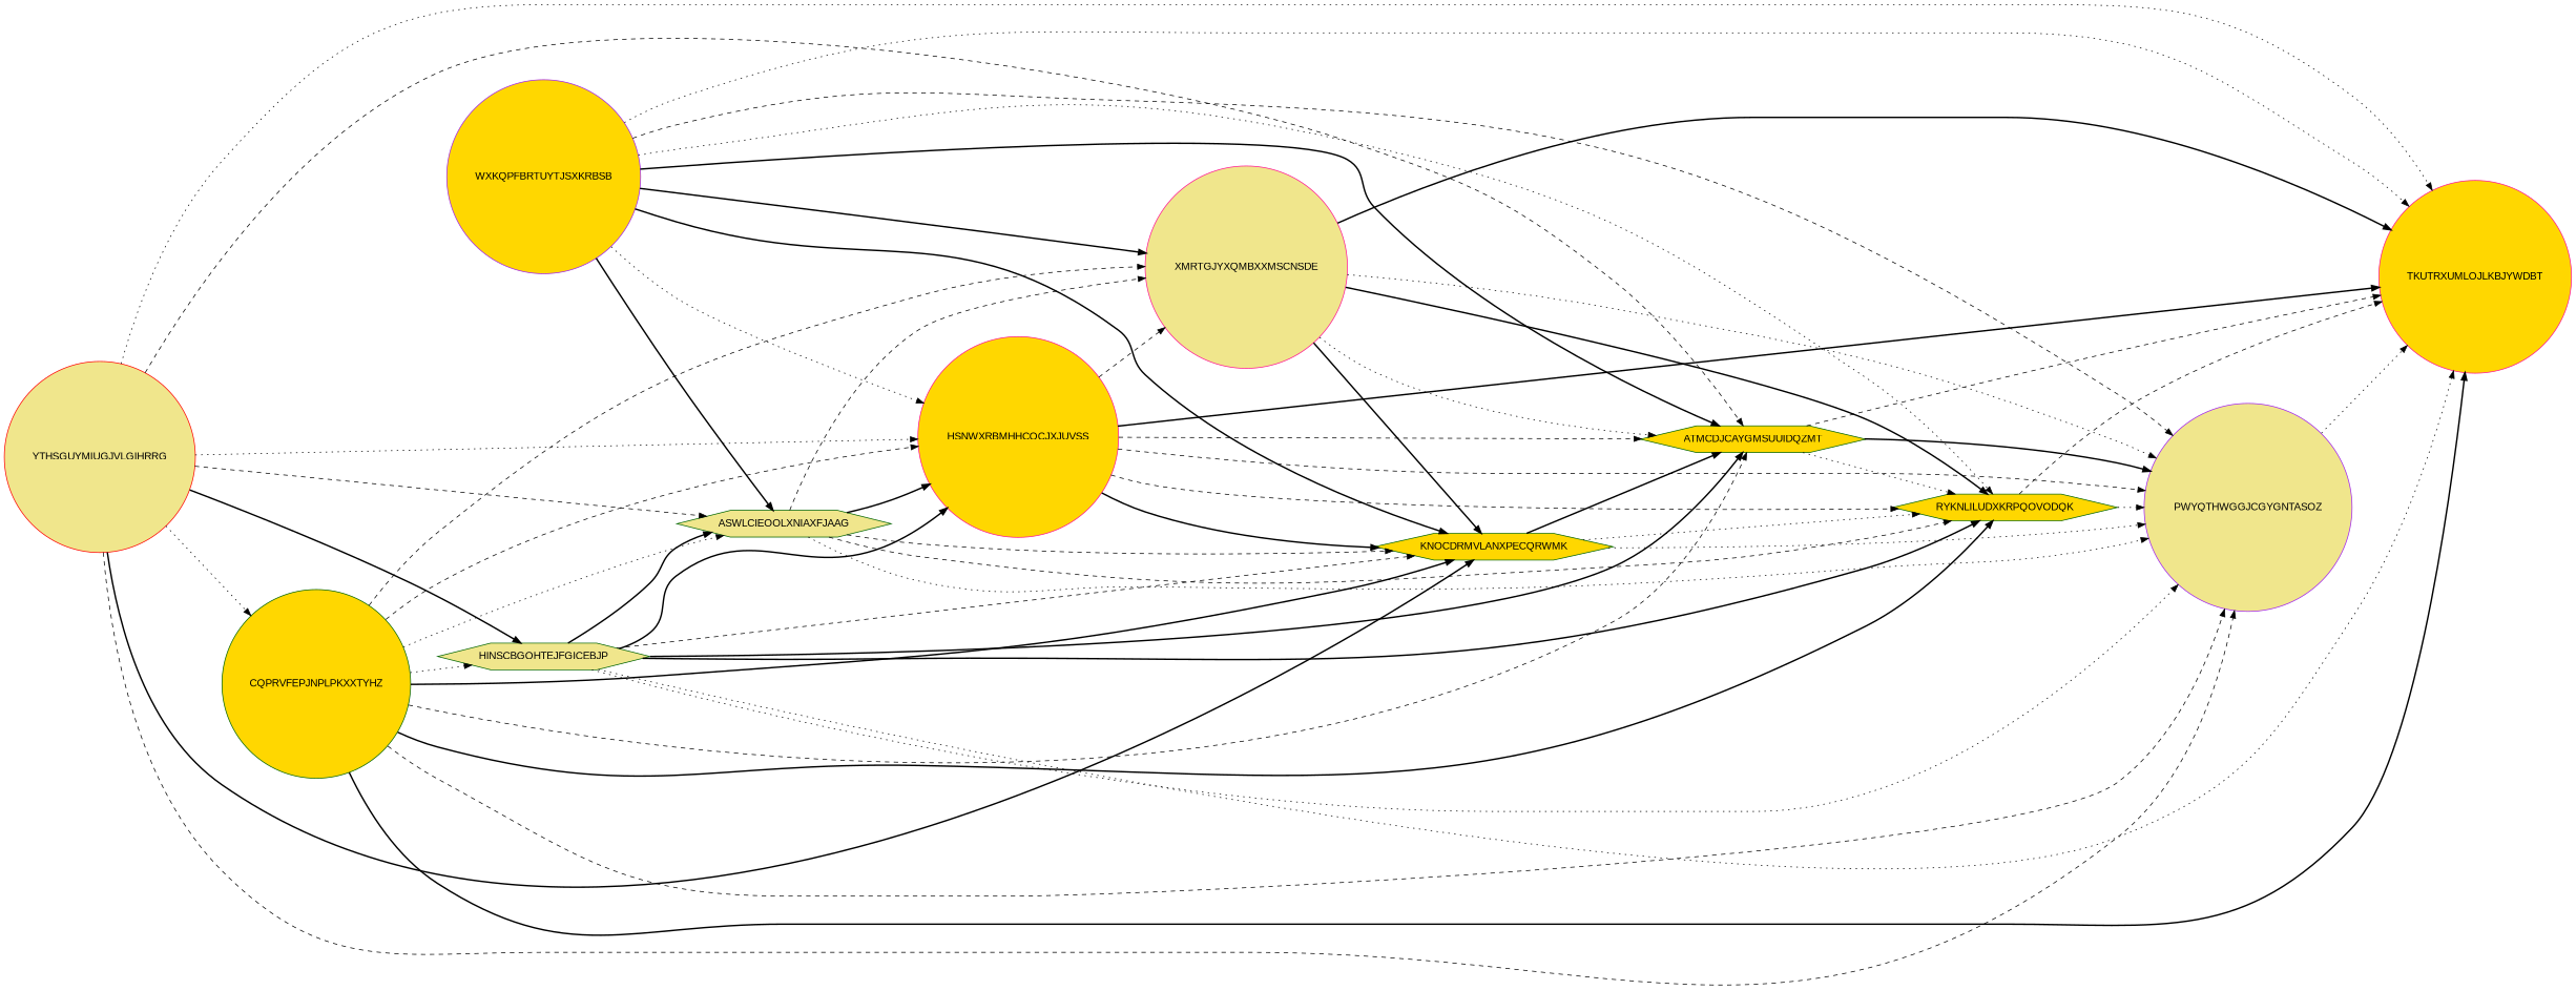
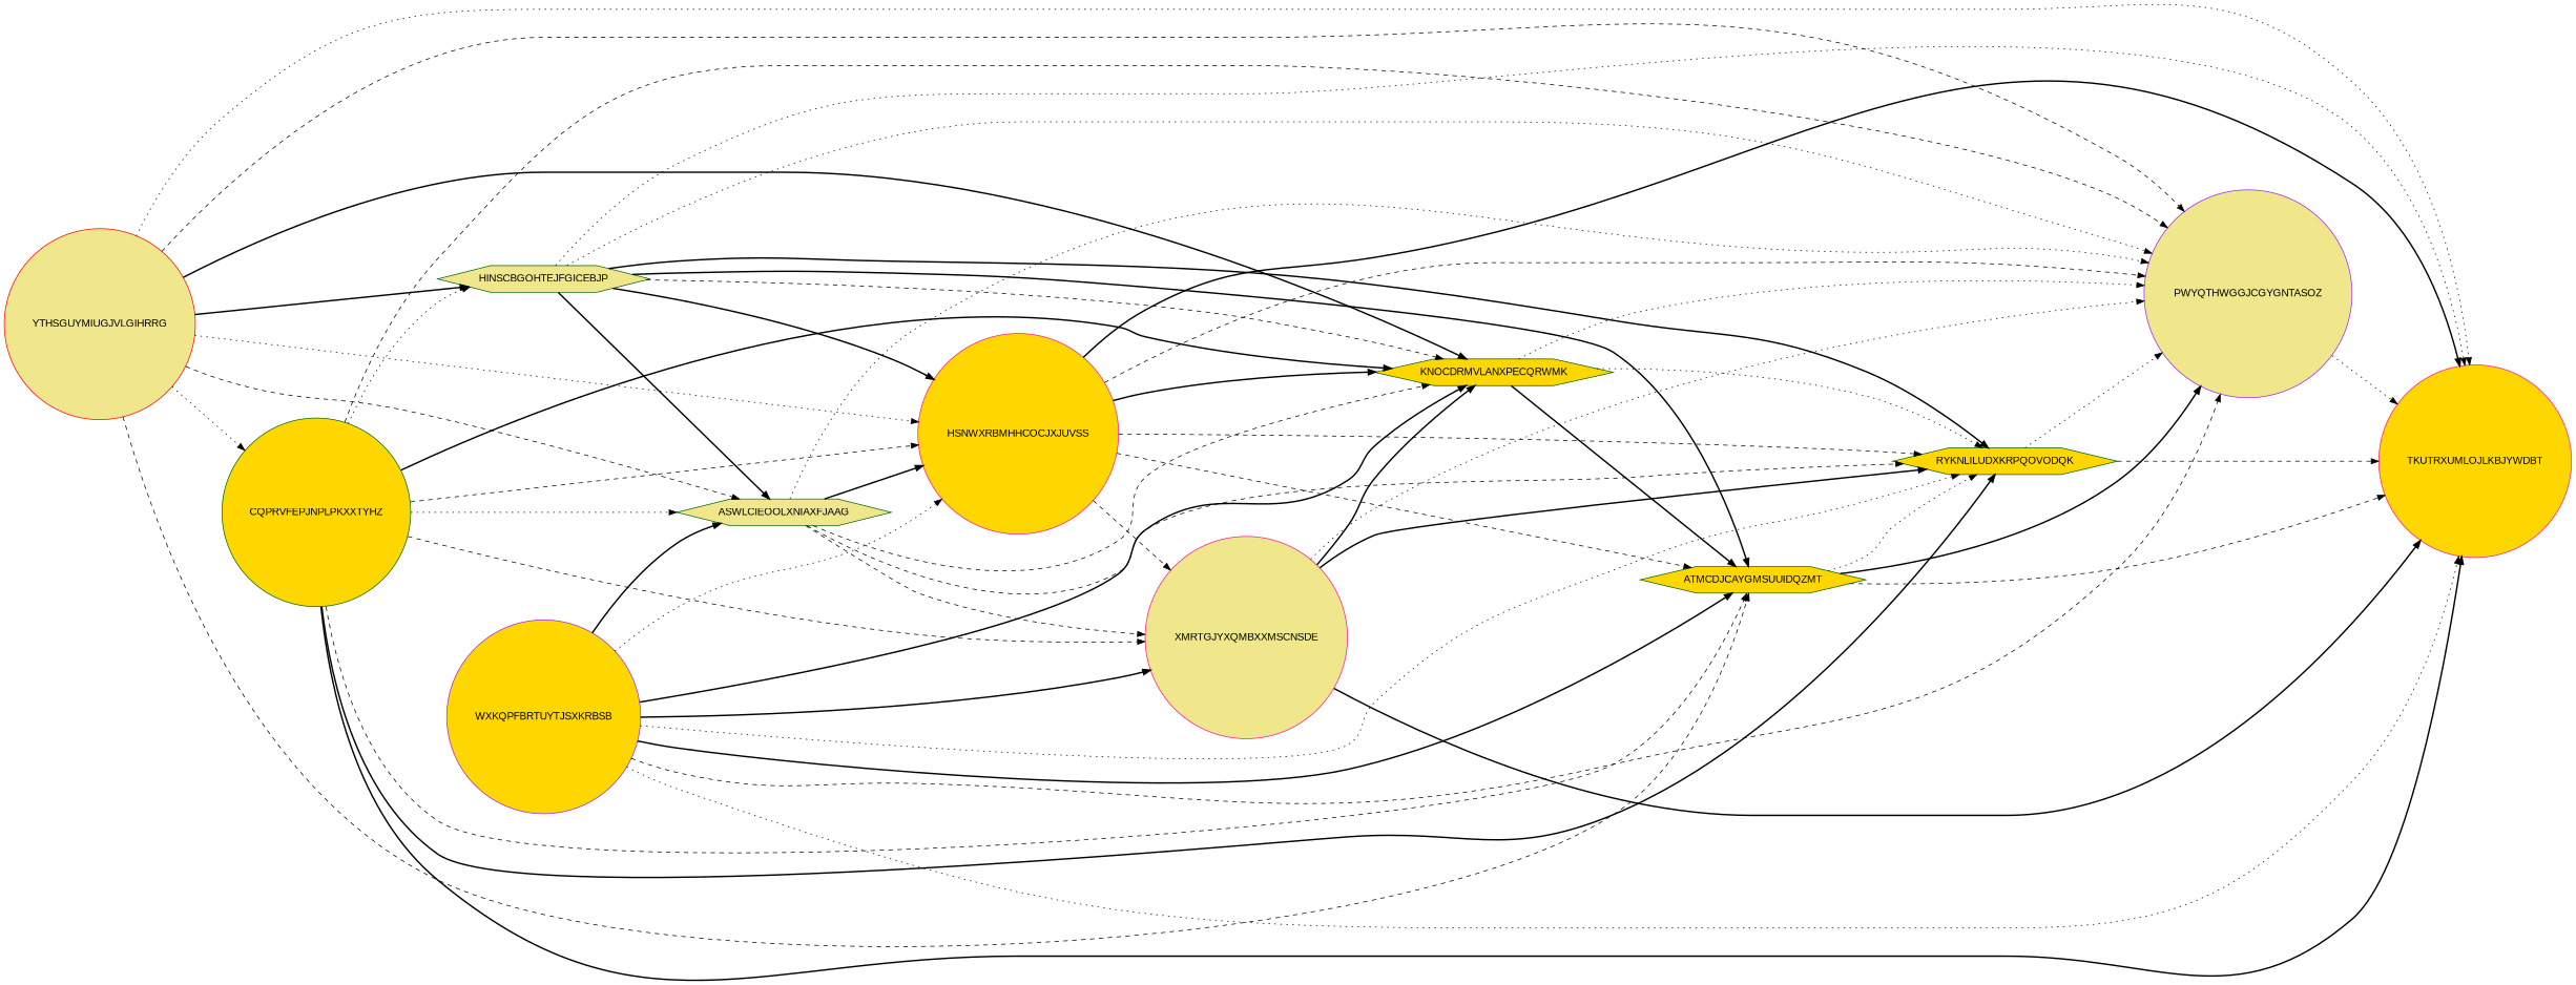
  digraph {
    fontname="Liberation Sans"
    rankdir=LR
    node [Weight=15 color=darkgreen fillcolor=gold fontname="Liberation Sans" shape=circle style=filled]
    edge [Weight=15 fontname="Liberation Sans" style=bold]
    YTHSGUYMIUGJVLGIHRRG [color=red fillcolor=khaki]
    CQPRVFEPJNPLPKXXTYHZ [Weight=12]
    HINSCBGOHTEJFGICEBJP [Weight=13 fillcolor=khaki shape=hexagon]
    ASWLCIEOOLXNIAXFJAAG [Weight=13 fillcolor=khaki shape=hexagon]
    HSNWXRBMHHCOCJXJUVSS [color=deeppink]
    KNOCDRMVLANXPECQRWMK [shape=hexagon]
    ATMCDJCAYGMSUUIDQZMT [Weight=11 shape=hexagon]
    PWYQTHWGGJCGYGNTASOZ [Weight=12 color=purple fillcolor=khaki]
    TKUTRXUMLOJLKBJYWDBT [Weight=13 color=deeppink]
    XMRTGJYXQMBXXMSCNSDE [Weight=17 color=deeppink fillcolor=khaki]
    RYKNLILUDXKRPQOVODQK [Weight=19 shape=hexagon]
    WXKQPFBRTUYTJSXKRBSB [Weight=16 color=purple]
    YTHSGUYMIUGJVLGIHRRG -> CQPRVFEPJNPLPKXXTYHZ [Weight=14 style=dotted]
    YTHSGUYMIUGJVLGIHRRG -> HINSCBGOHTEJFGICEBJP [Weight=14]
    YTHSGUYMIUGJVLGIHRRG -> ASWLCIEOOLXNIAXFJAAG [Weight=19 style=dashed]
    YTHSGUYMIUGJVLGIHRRG -> HSNWXRBMHHCOCJXJUVSS [style=dotted]
    YTHSGUYMIUGJVLGIHRRG -> KNOCDRMVLANXPECQRWMK [Weight=18]
    YTHSGUYMIUGJVLGIHRRG -> ATMCDJCAYGMSUUIDQZMT [Weight=13 style=dashed]
    YTHSGUYMIUGJVLGIHRRG -> PWYQTHWGGJCGYGNTASOZ [Weight=19 style=dashed]
    YTHSGUYMIUGJVLGIHRRG -> TKUTRXUMLOJLKBJYWDBT [Weight=13 style=dotted]
    CQPRVFEPJNPLPKXXTYHZ -> HINSCBGOHTEJFGICEBJP [Weight=17 style=dotted]
    CQPRVFEPJNPLPKXXTYHZ -> ASWLCIEOOLXNIAXFJAAG [Weight=10 style=dotted]
    CQPRVFEPJNPLPKXXTYHZ -> HSNWXRBMHHCOCJXJUVSS [Weight=17 style=dashed]
    CQPRVFEPJNPLPKXXTYHZ -> KNOCDRMVLANXPECQRWMK [Weight=11]
    CQPRVFEPJNPLPKXXTYHZ -> ATMCDJCAYGMSUUIDQZMT [Weight=10 style=dashed]
    CQPRVFEPJNPLPKXXTYHZ -> PWYQTHWGGJCGYGNTASOZ [Weight=17 style=dashed]
    CQPRVFEPJNPLPKXXTYHZ -> TKUTRXUMLOJLKBJYWDBT [Weight=16]
    CQPRVFEPJNPLPKXXTYHZ -> XMRTGJYXQMBXXMSCNSDE [Weight=17 style=dashed]
    CQPRVFEPJNPLPKXXTYHZ -> RYKNLILUDXKRPQOVODQK
    HINSCBGOHTEJFGICEBJP -> ASWLCIEOOLXNIAXFJAAG [Weight=16]
    HINSCBGOHTEJFGICEBJP -> HSNWXRBMHHCOCJXJUVSS [Weight=16]
    HINSCBGOHTEJFGICEBJP -> KNOCDRMVLANXPECQRWMK [style=dashed]
    HINSCBGOHTEJFGICEBJP -> ATMCDJCAYGMSUUIDQZMT [Weight=17]
    HINSCBGOHTEJFGICEBJP -> PWYQTHWGGJCGYGNTASOZ [Weight=10 style=dotted]
    HINSCBGOHTEJFGICEBJP -> TKUTRXUMLOJLKBJYWDBT [Weight=14 style=dotted]
    HINSCBGOHTEJFGICEBJP -> RYKNLILUDXKRPQOVODQK [Weight=18]
    ASWLCIEOOLXNIAXFJAAG -> HSNWXRBMHHCOCJXJUVSS
    ASWLCIEOOLXNIAXFJAAG -> KNOCDRMVLANXPECQRWMK [Weight=11 style=dashed]
    ASWLCIEOOLXNIAXFJAAG -> PWYQTHWGGJCGYGNTASOZ [Weight=18 style=dotted]
    ASWLCIEOOLXNIAXFJAAG -> XMRTGJYXQMBXXMSCNSDE [Weight=18 style=dashed]
    ASWLCIEOOLXNIAXFJAAG -> RYKNLILUDXKRPQOVODQK [style=dashed]
    HSNWXRBMHHCOCJXJUVSS -> KNOCDRMVLANXPECQRWMK [Weight=13]
    HSNWXRBMHHCOCJXJUVSS -> ATMCDJCAYGMSUUIDQZMT [Weight=13 style=dashed]
    HSNWXRBMHHCOCJXJUVSS -> PWYQTHWGGJCGYGNTASOZ [Weight=18 style=dashed]
    HSNWXRBMHHCOCJXJUVSS -> TKUTRXUMLOJLKBJYWDBT [Weight=19]
    HSNWXRBMHHCOCJXJUVSS -> XMRTGJYXQMBXXMSCNSDE [Weight=12 style=dashed]
    HSNWXRBMHHCOCJXJUVSS -> RYKNLILUDXKRPQOVODQK [Weight=13 style=dashed]
    KNOCDRMVLANXPECQRWMK -> ATMCDJCAYGMSUUIDQZMT [Weight=12]
    KNOCDRMVLANXPECQRWMK -> PWYQTHWGGJCGYGNTASOZ [Weight=14 style=dotted]
    KNOCDRMVLANXPECQRWMK -> RYKNLILUDXKRPQOVODQK [Weight=19 style=dotted]
    ATMCDJCAYGMSUUIDQZMT -> PWYQTHWGGJCGYGNTASOZ [Weight=11]
    ATMCDJCAYGMSUUIDQZMT -> TKUTRXUMLOJLKBJYWDBT [Weight=20 style=dashed]
    ATMCDJCAYGMSUUIDQZMT -> RYKNLILUDXKRPQOVODQK [style=dotted]
    PWYQTHWGGJCGYGNTASOZ -> TKUTRXUMLOJLKBJYWDBT [Weight=20 style=dotted]
    XMRTGJYXQMBXXMSCNSDE -> KNOCDRMVLANXPECQRWMK [Weight=10]
-   XMRTGJYXQMBXXMSCNSDE -> ATMCDJCAYGMSUUIDQZMT [Weight=20 style=dotted]
    XMRTGJYXQMBXXMSCNSDE -> PWYQTHWGGJCGYGNTASOZ [Weight=11 style=dotted]
    XMRTGJYXQMBXXMSCNSDE -> TKUTRXUMLOJLKBJYWDBT [Weight=18]
    XMRTGJYXQMBXXMSCNSDE -> RYKNLILUDXKRPQOVODQK [Weight=14]
    RYKNLILUDXKRPQOVODQK -> PWYQTHWGGJCGYGNTASOZ [Weight=16 style=dotted]
    RYKNLILUDXKRPQOVODQK -> TKUTRXUMLOJLKBJYWDBT [Weight=16 style=dashed]
    WXKQPFBRTUYTJSXKRBSB -> ASWLCIEOOLXNIAXFJAAG [Weight=11]
    WXKQPFBRTUYTJSXKRBSB -> HSNWXRBMHHCOCJXJUVSS [Weight=19 style=dotted]
    WXKQPFBRTUYTJSXKRBSB -> KNOCDRMVLANXPECQRWMK [Weight=14]
    WXKQPFBRTUYTJSXKRBSB -> ATMCDJCAYGMSUUIDQZMT
    WXKQPFBRTUYTJSXKRBSB -> PWYQTHWGGJCGYGNTASOZ [Weight=17 style=dashed]
    WXKQPFBRTUYTJSXKRBSB -> TKUTRXUMLOJLKBJYWDBT [Weight=12 style=dotted]
    WXKQPFBRTUYTJSXKRBSB -> XMRTGJYXQMBXXMSCNSDE [Weight=16]
    WXKQPFBRTUYTJSXKRBSB -> RYKNLILUDXKRPQOVODQK [Weight=13 style=dotted]
  }
